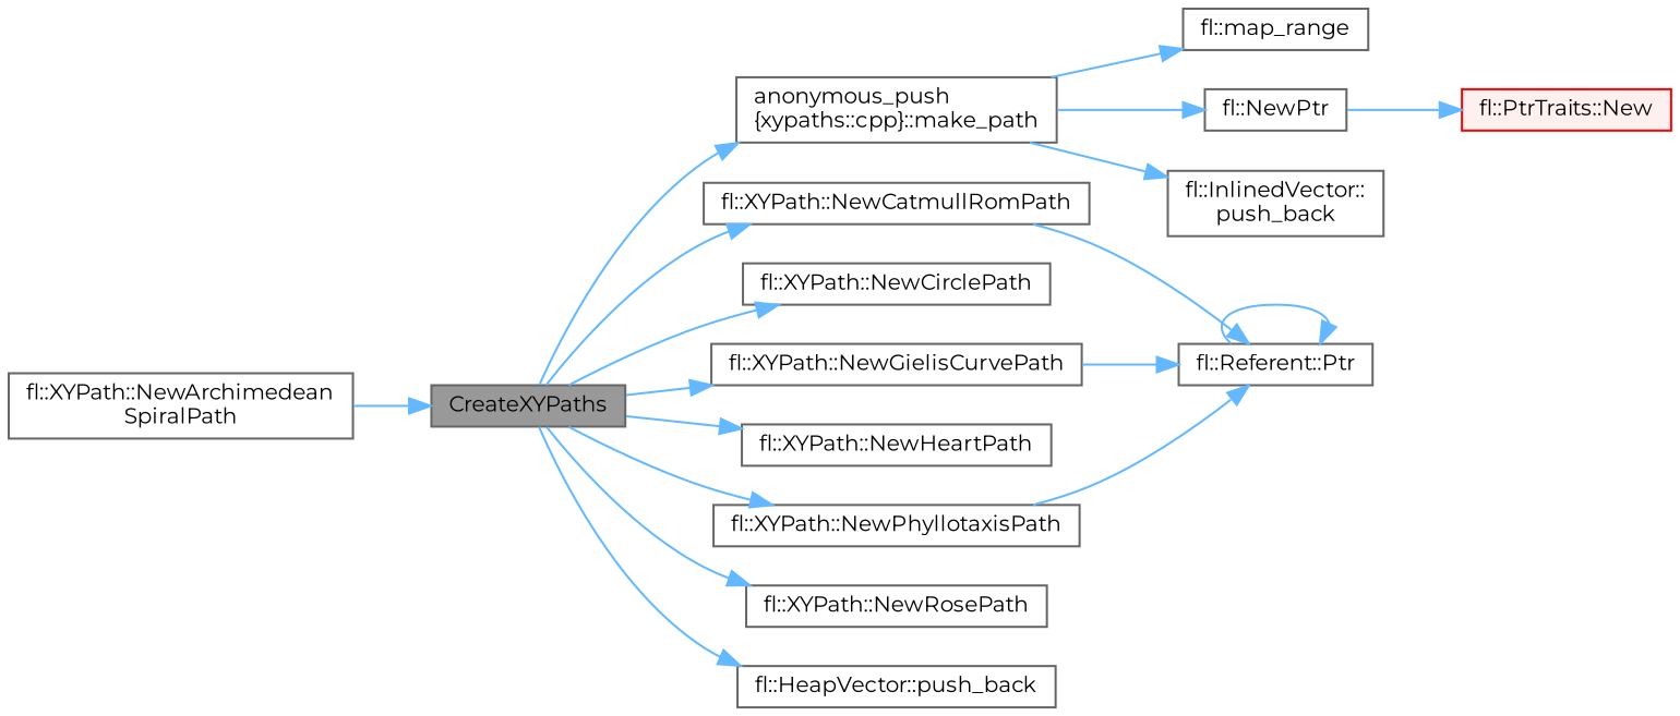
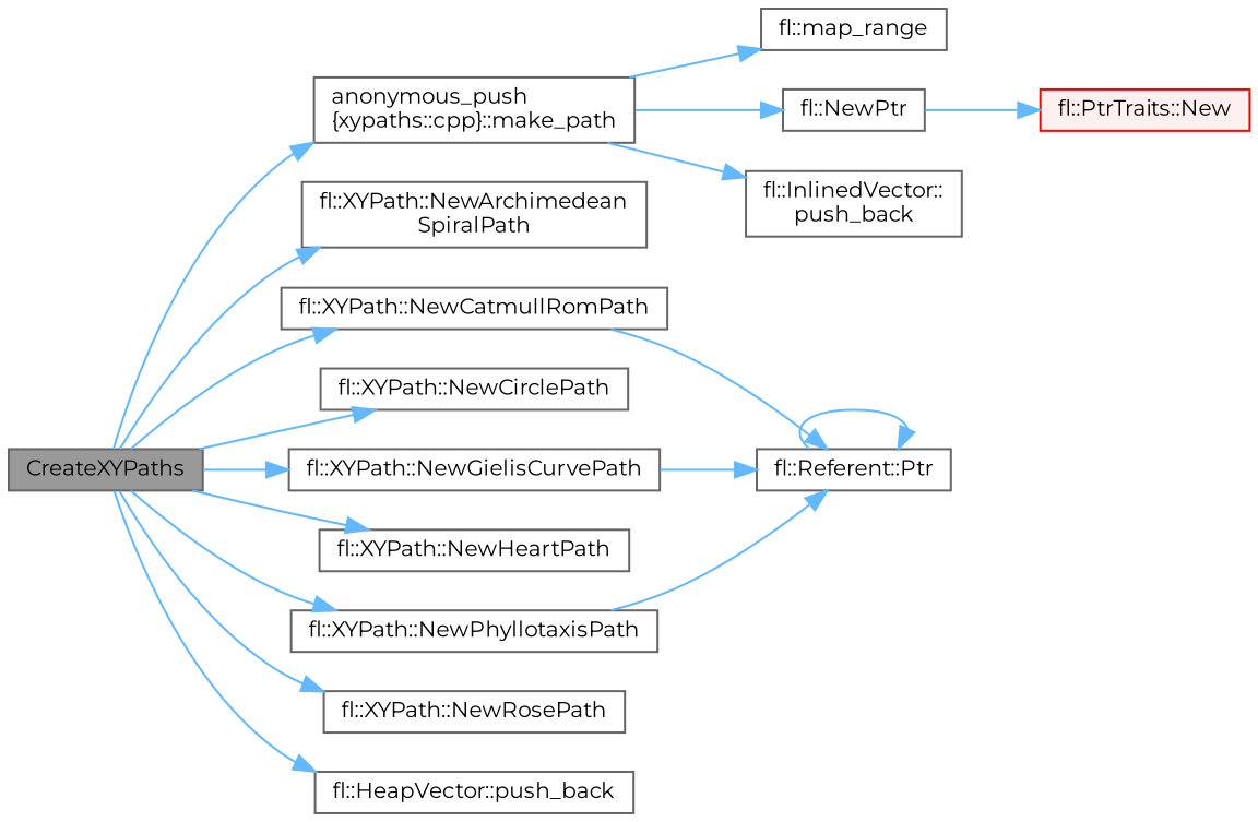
  digraph {
    fontname=Montserrat
    rankdir=LR
    node [color=grey40 fillcolor=white fontname=Montserrat fontsize=10 shape=box style=filled]
    edge [color=steelblue1 fontname=Montserrat fontsize=10 labelfontname=Helvetica labelfontsize=10 style=solid]
    n1 [color=gray40 fillcolor=grey60 fontcolor=black height=0.2 label=CreateXYPaths width=0.4]
    n2 [height=0.2 label="anonymous_push\l\{xypaths::cpp\}::make_path" width=0.4]
    n3 [height=0.2 label="fl::XYPath::NewArchimedean\lSpiralPath" width=0.4]
    n4 [height=0.2 label="fl::XYPath::NewCatmullRomPath" width=0.4]
    n5 [height=0.2 label="fl::XYPath::NewCirclePath" width=0.4]
    n6 [height=0.2 label="fl::XYPath::NewGielisCurvePath" width=0.4]
    n7 [height=0.2 label="fl::XYPath::NewHeartPath" width=0.4]
    n8 [height=0.2 label="fl::XYPath::NewPhyllotaxisPath" width=0.4]
    n9 [height=0.2 label="fl::XYPath::NewRosePath" width=0.4]
    n10 [height=0.2 label="fl::HeapVector::push_back" width=0.4]
    n11 [height=0.2 label="fl::map_range" width=0.4]
    n12 [height=0.2 label="fl::NewPtr" width=0.4]
    n13 [height=0.2 label="fl::InlinedVector::\lpush_back" width=0.4]
    n14 [height=0.2 label="fl::Referent::Ptr" width=0.4]
    n15 [color=red fillcolor="#FFF0F0" height=0.2 label="fl::PtrTraits::New" width=0.4]
    n1 -> n2
-   n3 -> n1
+   n1 -> n3
    n1 -> n4
    n1 -> n5
    n1 -> n6
    n1 -> n7
    n1 -> n8
    n1 -> n9
    n1 -> n10
    n2 -> n11
    n2 -> n12
    n2 -> n13
    n4 -> n14
    n6 -> n14
    n8 -> n14
    n12 -> n15
    n14 -> n14
  }
